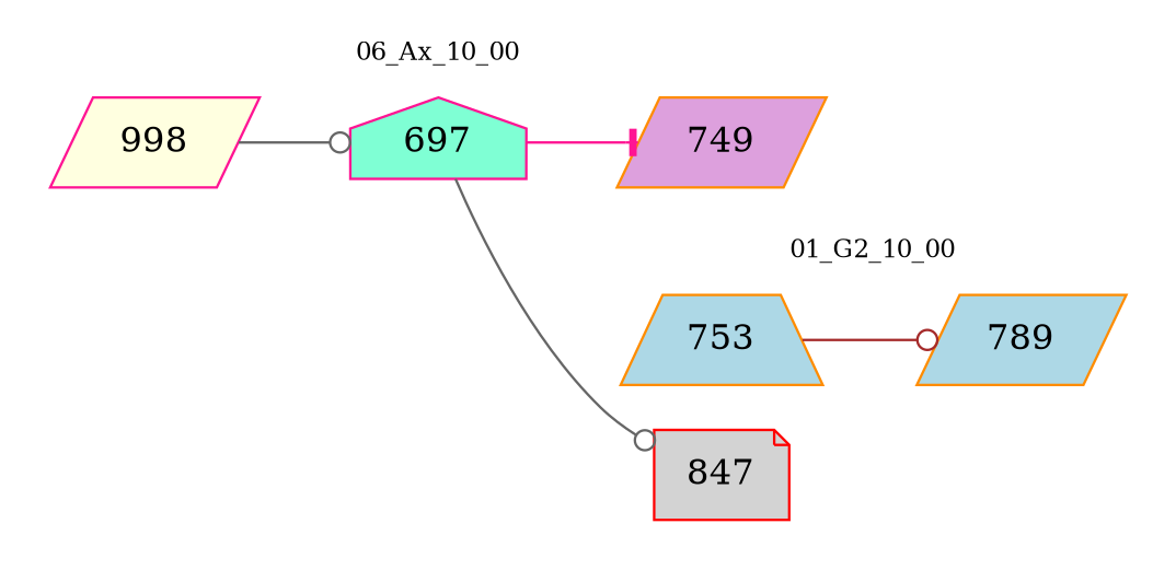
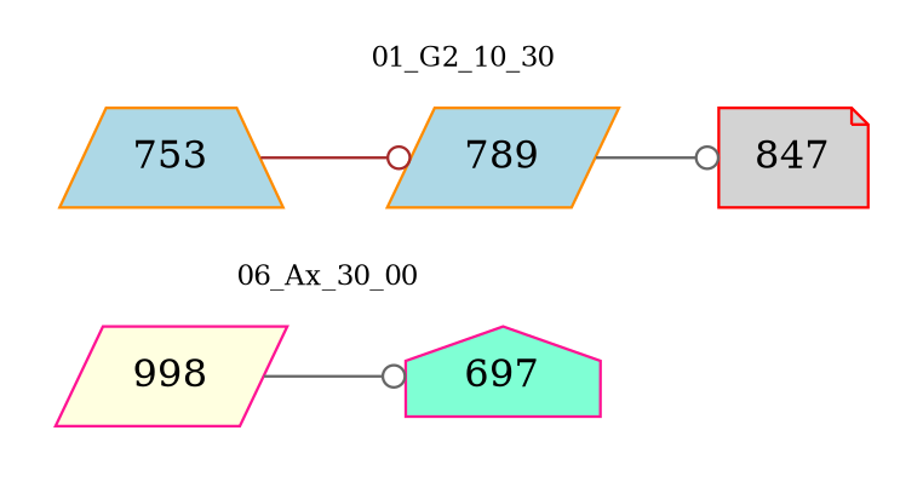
  digraph {
    rankdir=LR
    node [color=darkorange fillcolor=lightblue shape=parallelogram style=filled]
    edge [arrowhead=odot color=gray40]
    n1 [color=deeppink fillcolor=lightyellow label=998]
    n2 [color=deeppink fillcolor=aquamarine label=697 shape=house]
-   n3 [fillcolor=plum label=749]
    n4 [label=753 shape=trapezium]
    n5 [label=789]
    n6 [color=red fillcolor=lightgrey label=847 shape=note]
    subgraph cluster_1 {
      color=white
      fontsize=10
-     label="06_Ax_10_00"
+     label="06_Ax_30_00"
      n1
      n2
-     n3
    }
    subgraph cluster_2 {
      color=white
      fontsize=10
-     label="01_G2_10_00"
+     label="01_G2_10_30"
      n4
      n5
      n6
    }
    n1 -> n2
-   n2 -> n3 [arrowhead=tee color=deeppink]
    n4 -> n5 [color=brown]
-   n2 -> n6
+   n5 -> n6
  }
